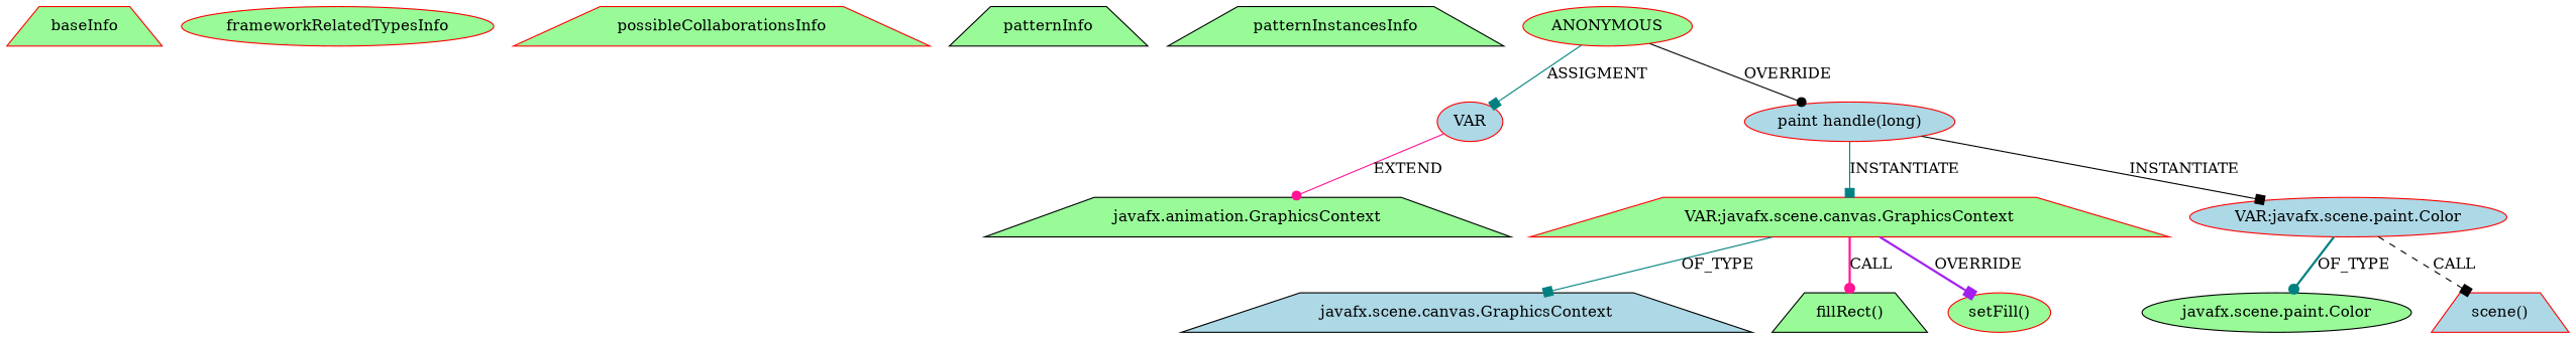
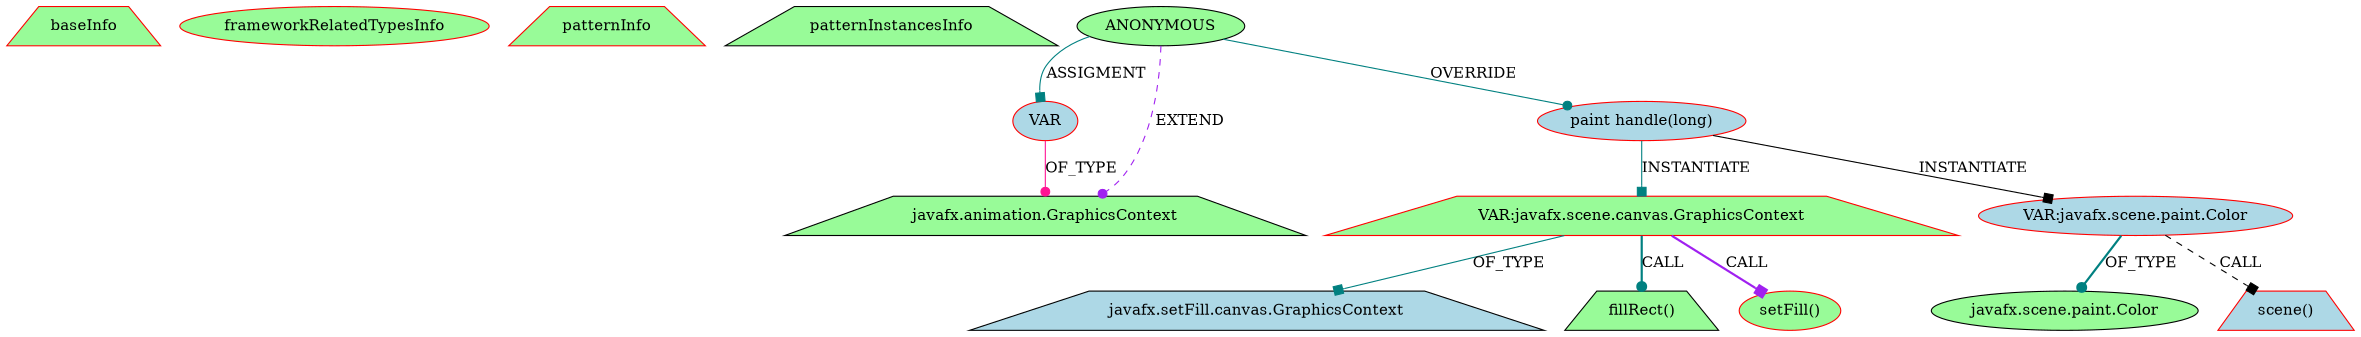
  digraph {
    node [color=red fillcolor=palegreen shape=trapezium style=filled isFrameworkType=false]
    edge [arrowhead=box color=teal style=solid]
    baseInfo [category=pattern graphId=395 isAnonymous=true possibleRelation=false isFrameworkType=""]
    frameworkRelatedTypesInfo [0="javafx.animation.AnimationTimer" shape=ellipse isFrameworkType=""]
-   possibleCollaborationsInfo [isFrameworkType=""]
-   patternInfo [color=black frequency=2.0 patternRootClient=0 isFrameworkType=""]
+   patternInfo [frequency=2.0 patternRootClient=0 isFrameworkType=""]
    patternInstancesInfo [0="adrianjarvis-ryanswordgame~/adrianjarvis-ryanswordgame/ryanswordgame-master/src/wordgame/Fireworks.java~void SanFranciscoFireworks()~1708" 1="digrach-FX_ParticleManager~/digrach-FX_ParticleManager/FX_ParticleManager-master/src/rach/canvas/ParticleCanvas.java~void ParticleCanvas()~2461" color=black isFrameworkType=""]
    n6 [fillcolor=lightblue label=VAR shape=ellipse vertexType=OUTSIDE_VARIABLE_EXPRESION]
    n7 [color=black label="javafx.animation.GraphicsContext" vertexType=FRAMEWORK_CLASS_TYPE]
-   n8 [label=ANONYMOUS shape=ellipse vertexType=ROOT_ANONYMOUS_DECLARATION]
+   n8 [color=black label=ANONYMOUS shape=ellipse vertexType=ROOT_ANONYMOUS_DECLARATION]
    n9 [fillcolor=lightblue label="paint handle(long)" shape=ellipse vertexType=OVERRIDING_METHOD_DECLARATION]
    n10 [label="VAR:javafx.scene.canvas.GraphicsContext" vertexType=VARIABLE_EXPRESION]
    n11 [fillcolor=lightblue label="VAR:javafx.scene.paint.Color" shape=ellipse vertexType=VARIABLE_EXPRESION]
-   n12 [color=black fillcolor=lightblue label="javafx.scene.canvas.GraphicsContext" vertexType=FRAMEWORK_CLASS_TYPE]
+   n12 [color=black fillcolor=lightblue label="javafx.setFill.canvas.GraphicsContext" vertexType=FRAMEWORK_CLASS_TYPE]
    n13 [color=black label="fillRect()" vertexType=INSIDE_CALL]
    n14 [label="setFill()" shape=ellipse vertexType=INSIDE_CALL]
    n15 [color=black label="javafx.scene.paint.Color" shape=ellipse vertexType=FRAMEWORK_CLASS_TYPE]
    n16 [fillcolor=lightblue label="scene()" vertexType=INSIDE_CALL]
-   n6 -> n7 [arrowhead=dot color=deeppink label=EXTEND]
+   n6 -> n7 [arrowhead=dot color=deeppink label=OF_TYPE]
    n8 -> n6 [label=ASSIGMENT]
-   n8 -> n9 [arrowhead=dot color=black label=OVERRIDE]
+   n8 -> n7 [arrowhead=dot color=purple label=EXTEND style=dashed]
+   n8 -> n9 [arrowhead=dot label=OVERRIDE]
    n9 -> n10 [label=INSTANTIATE]
    n9 -> n11 [color=black label=INSTANTIATE]
    n10 -> n12 [label=OF_TYPE]
-   n10 -> n13 [arrowhead=dot color=deeppink label=CALL style=bold]
-   n10 -> n14 [color=purple label=OVERRIDE style=bold]
+   n10 -> n13 [arrowhead=dot label=CALL style=bold]
+   n10 -> n14 [color=purple label=CALL style=bold]
    n11 -> n15 [arrowhead=dot label=OF_TYPE style=bold]
    n11 -> n16 [color=black label=CALL style=dashed]
  }
